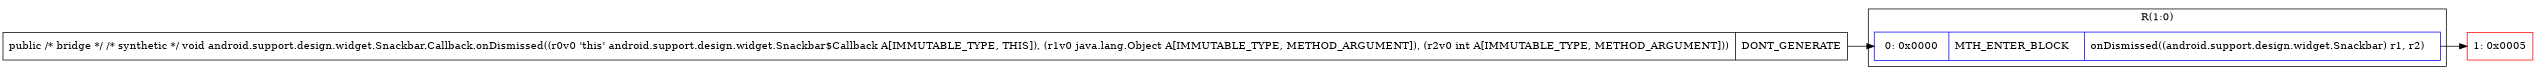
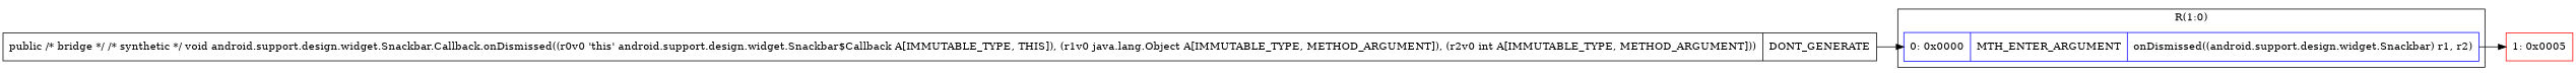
  digraph {
    rankdir=LR
    node [shape=record]
-   n1 [color=blue label="{0\:\ 0x0000|MTH_ENTER_BLOCK\l|onDismissed((android.support.design.widget.Snackbar) r1, r2)\l}"]
+   n1 [color=blue label="{0\:\ 0x0000|MTH_ENTER_ARGUMENT\l|onDismissed((android.support.design.widget.Snackbar) r1, r2)\l}"]
    n2 [color=red label="{1\:\ 0x0005}"]
    n3 [label="{public \/* bridge *\/ \/* synthetic *\/ void android.support.design.widget.Snackbar.Callback.onDismissed((r0v0 'this' android.support.design.widget.Snackbar$Callback A[IMMUTABLE_TYPE, THIS]), (r1v0 java.lang.Object A[IMMUTABLE_TYPE, METHOD_ARGUMENT]), (r2v0 int A[IMMUTABLE_TYPE, METHOD_ARGUMENT]))  | DONT_GENERATE\l}"]
    subgraph cluster_1 {
      label="R(1:0)"
      n1
    }
    n1 -> n2
    n3 -> n1
  }
